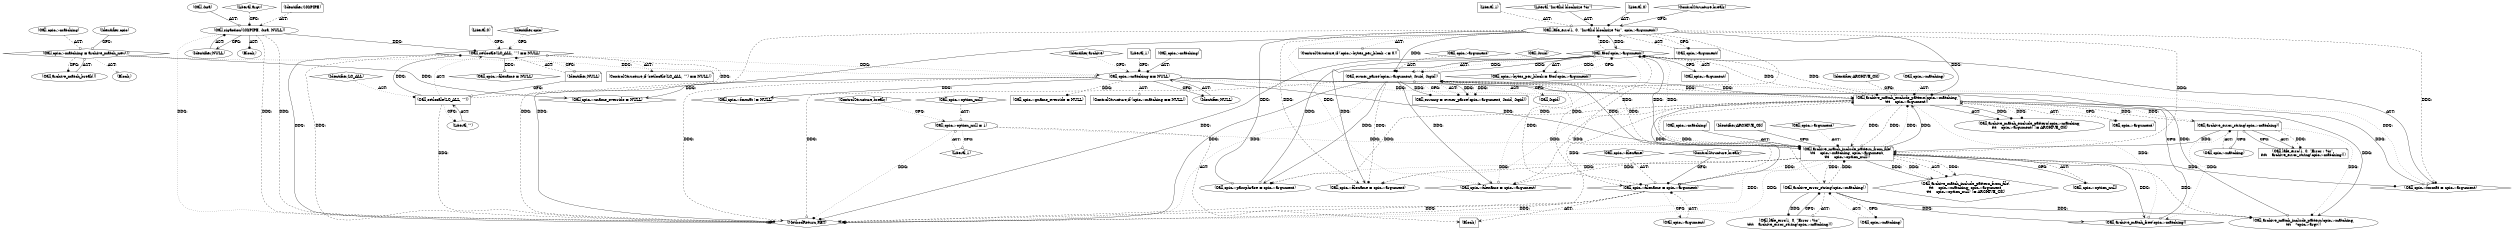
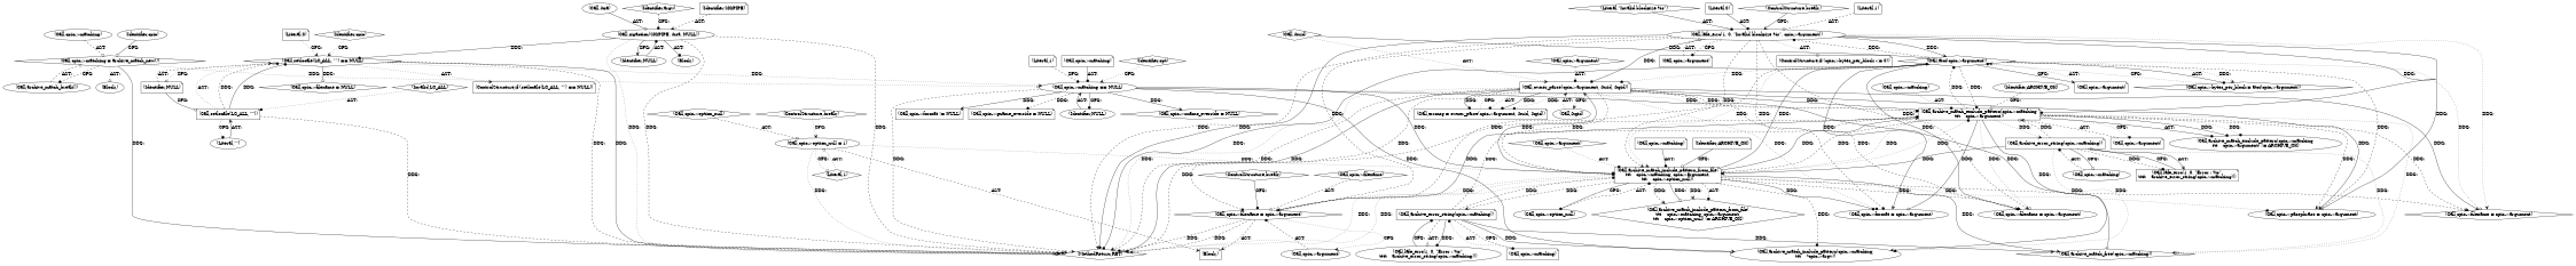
  digraph {
    node [shape=note]
    edge [arrowhead=dot style=solid]
    n1 [label="(Call,cpio->filename = cpio->argument)" shape=diamond]
    n2 [label="(Call,cpio->argument)" shape=ellipse]
    n3 [label="(MethodReturn,RET)" shape=diamond]
    n4 [label="(Block,)"]
    n5 [label="(Call,lafe_errc(1, 0, \"Invalid blocksize %s\", cpio->argument))" shape=ellipse]
    n6 [label="(Call,atoi(cpio->argument))" shape=diamond]
    n7 [label="(Call,owner_parse(cpio->argument, &uid, &gid))"]
    n8 [label="(Call,archive_match_exclude_pattern(cpio->matching,\n\t\t\t    cpio->argument))"]
    n9 [label="(Call,archive_match_include_pattern_from_file(\n\t\t\t    cpio->matching, cpio->argument,\n\t\t\t    cpio->option_null))"]
-   n10 [label="(Call,cpio->format = cpio->argument)" shape=diamond]
+   n10 [label="(Call,cpio->format = cpio->argument)" shape=ellipse]
    n11 [label="(Call,cpio->passphrase = cpio->argument)" shape=ellipse]
    n12 [label="(Call,cpio->filename = cpio->argument)" shape=ellipse]
    n13 [label="(ControlStructure,if (cpio->bytes_per_block <= 0))"]
    n14 [label="(Call,cpio->filename = cpio->argument)" shape=diamond]
    n15 [label="(Call,cpio->argument)"]
    n16 [label="(Call,cpio->argument)"]
    n17 [label="(Call,cpio->bytes_per_block = atoi(cpio->argument))" shape=diamond]
    n18 [label="(Call,errmsg = owner_parse(cpio->argument, &uid, &gid))"]
    n19 [label="(Call,&gid)" shape=ellipse]
    n20 [label="(Call,archive_error_string(cpio->matching))"]
    n21 [label="(Call,archive_match_include_pattern(cpio->matching,\n\t\t\t    *cpio->argv))" shape=ellipse]
    n22 [label="(Call,archive_match_exclude_pattern(cpio->matching,\n\t\t\t    cpio->argument) != ARCHIVE_OK)" shape=ellipse]
    n23 [label="(Call,cpio->argument)"]
    n24 [label="(Call,archive_match_free(cpio->matching))" shape=diamond]
    n25 [label="(Call,archive_error_string(cpio->matching))"]
    n26 [label="(Call,cpio->option_null)" shape=ellipse]
    n27 [label="(Call,archive_match_include_pattern_from_file(\n\t\t\t    cpio->matching, cpio->argument,\n\t\t\t    cpio->option_null) != ARCHIVE_OK)" shape=diamond]
    n28 [label="(Call,cpio->matching)" shape=ellipse]
    n29 [label="(Call,lafe_errc(1, 0, \"Error : %s\",\n\t\t\t\t    archive_error_string(cpio->matching)))"]
    n30 [label="(Call,cpio->matching == NULL)" shape=ellipse]
    n31 [label="(Identifier,NULL)" shape=ellipse]
-   n32 [label="(Call,cpio->format != NULL)" shape=diamond]
+   n32 [label="(Call,cpio->format != NULL)"]
    n33 [label="(Call,cpio->gname_override = NULL)"]
-   n34 [label="(ControlStructure,if (cpio->matching == NULL))"]
    n35 [label="(Call,cpio->uname_override = NULL)" shape=diamond]
    n36 [label="(Call,cpio->matching = archive_match_new())" shape=diamond]
    n37 [label="(Call,archive_match_break())" shape=ellipse]
    n38 [label="(Block,)" shape=ellipse]
    n39 [label="(Call,setlocale(LC_ALL, \"\") == NULL)" shape=diamond]
    n40 [label="(Call,cpio->filename = NULL)" shape=diamond]
    n41 [label="(Identifier,NULL)"]
    n42 [label="(ControlStructure,if (setlocale(LC_ALL, \"\") == NULL))"]
    n43 [label="(Call,setlocale(LC_ALL, \"\"))"]
    n44 [label="(Literal,\"\")" shape=ellipse]
    n45 [label="(Call,sigaction(SIGPIPE, &sa, NULL))" shape=ellipse]
    n46 [label="(Identifier,NULL)" shape=ellipse]
    n47 [label="(Block,)" shape=ellipse]
    n48 [label="(Call,cpio->matching)"]
    n49 [label="(Call,lafe_errc(1, 0, \"Error : %s\",\n\t\t\t\t    archive_error_string(cpio->matching)))" shape=ellipse]
    n50 [label="(Call,cpio->option_null = 1)" shape=ellipse]
    n51 [label="(Literal,1)" shape=diamond]
    n52 [label="(Literal,0)"]
    n53 [label="(Identifier,ARCHIVE_OK)" shape=ellipse]
    n54 [label="(Identifier,cpio)" shape=diamond]
    n55 [label="(Call,cpio->matching)"]
    n56 [label="(Call,cpio->matching)"]
-   n57 [label="(Identifier,archive)" shape=diamond]
+   n57 [label="(Identifier,opt)" shape=diamond]
    n58 [label="(Identifier,ARCHIVE_OK)"]
    n59 [label="(Literal,1)"]
    n60 [label="(ControlStructure,break;)" shape=diamond]
    n61 [label="(Call,cpio->matching)" shape=ellipse]
-   n62 [label="(Identifier,LC_ALL)" shape=diamond]
+   n62 [label="(Invalid,LC_ALL)" shape=diamond]
    n63 [label="(Call,cpio->argument)" shape=diamond]
-   n64 [label="(Literal,argv)" shape=diamond]
+   n64 [label="(Identifier,argv)" shape=diamond]
    n65 [label="(Identifier,SIGPIPE)"]
    n66 [label="(Call,&uid)" shape=diamond]
    n67 [label="(ControlStructure,break;)" shape=diamond]
    n68 [label="(Literal,1)"]
    n69 [label="(Call,cpio->matching)" shape=ellipse]
    n70 [label="(Literal,0)"]
    n71 [label="(Identifier,cpio)" shape=ellipse]
    n72 [label="(Call,cpio->argument)" shape=diamond]
    n73 [label="(Call,cpio->option_null)" shape=diamond]
    n74 [label="(Call,cpio->filename)" shape=diamond]
    n75 [label="(Call,&sa)" shape=ellipse]
    n76 [label="(ControlStructure,break;)" shape=diamond]
    n77 [label="(Literal,\"Invalid blocksize %s\")" shape=diamond]
    n1 -> n2 [arrowhead=vee label="CFG: " style=dotted]
    n1 -> n3 [label="DDG: " style=dashed]
    n1 -> n3 [arrowhead=vee label="DDG: " style=dashed]
    n1 -> n4 [arrowhead=vee label="AST: " style=dashed]
    n2 -> n1 [label="AST: " style=dashed]
    n5 -> n1 [arrowhead=odot label="DDG: " style=dashed]
    n5 -> n3 [arrowhead=vee label="DDG: " style=dashed]
    n5 -> n3 [label="DDG: "]
    n5 -> n6 [arrowhead=vee label="DDG: "]
    n5 -> n7 [label="DDG: "]
    n5 -> n8 [label="DDG: "]
    n5 -> n9 [arrowhead=vee label="DDG: " style=dashed]
    n5 -> n10 [label="DDG: " style=dashed]
    n5 -> n11 [arrowhead=odot label="DDG: "]
    n5 -> n12 [arrowhead=vee label="DDG: " style=dashed]
    n5 -> n13 [arrowhead=odot label="AST: " style=dotted]
    n5 -> n14 [arrowhead=vee label="DDG: " style=dotted]
    n5 -> n15 [label="CFG: " style=dashed]
    n6 -> n1 [arrowhead=vee label="DDG: " style=dashed]
    n6 -> n3 [label="DDG: "]
    n6 -> n5 [label="DDG: " style=dashed]
    n6 -> n7 [label="DDG: " style=dotted]
    n6 -> n8 [label="DDG: " style=dashed]
    n6 -> n9 [arrowhead=vee label="DDG: " style=dotted]
-   n6 -> n10 [arrowhead=vee label="AST: "]
-   n6 -> n11 [arrowhead=odot label="DDG: "]
+   n6 -> n10 [arrowhead=vee label="DDG: "]
+   n6 -> n11 [arrowhead=odot label="DDG: " style=dashed]
    n6 -> n12 [arrowhead=vee label="DDG: "]
    n6 -> n14 [arrowhead=odot label="DDG: " style=dotted]
    n6 -> n16 [arrowhead=vee label="CFG: "]
    n6 -> n17 [label="AST: "]
    n6 -> n17 [arrowhead=vee label="DDG: " style=dotted]
    n7 -> n1 [label="DDG: " style=dashed]
    n7 -> n3 [arrowhead=odot label="DDG: "]
    n7 -> n3 [arrowhead=vee label="DDG: " style=dotted]
    n7 -> n3 [arrowhead=odot label="DDG: " style=dashed]
-   n7 -> n6 [arrowhead=odot label="DDG: "]
+   n66 -> n6 [arrowhead=odot label="DDG: "]
    n7 -> n8 [arrowhead=vee label="DDG: " style=dashed]
    n7 -> n9 [label="DDG: " style=dashed]
-   n7 -> n10 [arrowhead=odot label="DDG: " style=dotted]
+   n7 -> n10 [label="DDG: " style=dotted]
    n7 -> n11 [arrowhead=vee label="DDG: "]
    n7 -> n12 [label="DDG: " style=dashed]
    n7 -> n14 [arrowhead=vee label="DDG: "]
    n7 -> n18 [label="AST: " style=dotted]
    n7 -> n18 [label="DDG: "]
    n7 -> n18 [label="DDG: " style=dotted]
    n7 -> n18 [label="DDG: "]
    n7 -> n19 [arrowhead=vee label="CFG: " style=dotted]
    n8 -> n1 [arrowhead=odot label="DDG: "]
    n8 -> n3 [arrowhead=odot label="DDG: " style=dashed]
    n8 -> n6 [label="DDG: " style=dashed]
    n8 -> n7 [arrowhead=odot label="DDG: "]
    n8 -> n9 [arrowhead=vee label="DDG: " style=dotted]
    n8 -> n9 [arrowhead=odot label="DDG: " style=dashed]
    n8 -> n10 [arrowhead=odot label="DDG: "]
    n8 -> n11 [arrowhead=vee label="DDG: " style=dashed]
    n8 -> n12 [arrowhead=odot label="DDG: " style=dotted]
    n8 -> n14 [arrowhead=vee label="DDG: " style=dashed]
    n8 -> n20 [arrowhead=vee label="DDG: " style=dotted]
    n8 -> n21 [arrowhead=vee label="DDG: "]
    n8 -> n22 [label="AST: "]
    n8 -> n22 [label="DDG: "]
    n8 -> n22 [label="DDG: " style=dotted]
    n8 -> n23 [label="CFG: " style=dotted]
    n8 -> n24 [arrowhead=odot label="DDG: " style=dotted]
    n9 -> n1 [arrowhead=odot label="DDG: " style=dotted]
    n9 -> n3 [arrowhead=vee label="DDG: " style=dotted]
    n9 -> n3 [arrowhead=vee label="DDG: " style=dotted]
    n9 -> n6 [label="DDG: "]
    n9 -> n7 [arrowhead=vee label="DDG: "]
    n9 -> n8 [label="DDG: " style=dotted]
    n9 -> n8 [arrowhead=vee label="DDG: "]
    n9 -> n10 [label="DDG: "]
    n9 -> n11 [label="DDG: " style=dotted]
    n9 -> n12 [arrowhead=vee label="DDG: " style=dashed]
    n9 -> n14 [arrowhead=vee label="DDG: " style=dashed]
    n9 -> n21 [label="DDG: " style=dashed]
    n9 -> n24 [arrowhead=vee label="DDG: "]
    n9 -> n25 [arrowhead=vee label="DDG: " style=dashed]
    n9 -> n26 [label="CFG: "]
    n9 -> n27 [label="AST: " style=dashed]
    n9 -> n27 [arrowhead=vee label="DDG: " style=dashed]
    n9 -> n27 [arrowhead=odot label="DDG: "]
    n9 -> n27 [arrowhead=vee label="DDG: " style=dotted]
    n15 -> n5 [arrowhead=odot label="AST: " style=dashed]
    n16 -> n6 [arrowhead=vee label="AST: " style=dotted]
    n17 -> n6 [label="CFG: " style=dotted]
    n18 -> n7 [arrowhead=odot label="CFG: " style=dotted]
    n19 -> n7 [arrowhead=vee label="AST: " style=dotted]
    n20 -> n8 [arrowhead=odot label="DDG: " style=dashed]
    n20 -> n9 [arrowhead=vee label="DDG: "]
    n20 -> n21 [label="DDG: " style=dotted]
    n20 -> n24 [arrowhead=vee label="DDG: " style=dotted]
    n20 -> n28 [arrowhead=odot label="CFG: "]
    n20 -> n29 [arrowhead=vee label="AST: "]
    n20 -> n29 [label="DDG: " style=dashed]
    n23 -> n8 [arrowhead=vee label="AST: " style=dashed]
    n25 -> n8 [label="DDG: " style=dashed]
    n25 -> n9 [label="DDG: " style=dashed]
    n25 -> n21 [arrowhead=vee label="DDG: "]
    n25 -> n24 [arrowhead=vee label="DDG: "]
    n25 -> n48 [label="CFG: " style=dashed]
    n25 -> n49 [arrowhead=odot label="AST: " style=dashed]
    n25 -> n49 [label="DDG: "]
    n26 -> n9 [label="AST: " style=dashed]
    n28 -> n20 [label="AST: " style=dashed]
    n29 -> n20 [arrowhead=odot label="CFG: "]
    n30 -> n3 [arrowhead=vee label="DDG: " style=dashed]
    n30 -> n8 [label="DDG: " style=dotted]
    n30 -> n9 [label="DDG: "]
    n30 -> n21 [arrowhead=odot label="DDG: "]
-   n30 -> n24 [arrowhead=odot label="CFG: "]
+   n30 -> n24 [arrowhead=odot label="DDG: "]
    n30 -> n31 [label="CFG: "]
    n30 -> n32 [arrowhead=vee label="DDG: "]
    n30 -> n33 [label="DDG: " style=dashed]
-   n30 -> n34 [arrowhead=odot label="AST: " style=dotted]
    n30 -> n35 [arrowhead=vee label="DDG: "]
    n31 -> n30 [arrowhead=vee label="AST: "]
-   n36 -> n35 [arrowhead=vee label="DDG: "]
+   n36 -> n3 [arrowhead=vee label="DDG: "]
    n36 -> n30 [arrowhead=odot label="DDG: " style=dotted]
    n36 -> n37 [label="CFG: " style=dashed]
    n36 -> n38 [arrowhead=odot label="AST: " style=dotted]
-   n37 -> n36 [arrowhead=odot label="AST: "]
+   n37 -> n36 [arrowhead=odot label="AST: " style=dashed]
    n39 -> n3 [arrowhead=odot label="DDG: "]
    n39 -> n3 [arrowhead=vee label="DDG: " style=dashed]
    n39 -> n30 [arrowhead=vee label="DDG: " style=dotted]
    n39 -> n40 [arrowhead=odot label="DDG: "]
    n39 -> n41 [arrowhead=odot label="CFG: " style=dotted]
    n39 -> n42 [arrowhead=vee label="AST: " style=dotted]
    n41 -> n39 [label="AST: " style=dashed]
    n41 -> n43 [arrowhead=odot label="CFG: "]
    n43 -> n3 [arrowhead=odot label="DDG: " style=dashed]
    n43 -> n39 [arrowhead=vee label="AST: " style=dotted]
    n43 -> n39 [arrowhead=odot label="DDG: " style=dashed]
    n43 -> n39 [label="DDG: "]
    n43 -> n44 [label="CFG: " style=dotted]
    n44 -> n43 [arrowhead=vee label="AST: "]
    n45 -> n3 [arrowhead=odot label="DDG: " style=dotted]
    n45 -> n3 [arrowhead=odot label="DDG: " style=dashed]
    n45 -> n3 [arrowhead=vee label="DDG: " style=dashed]
    n45 -> n39 [label="DDG: "]
    n45 -> n46 [arrowhead=vee label="CFG: "]
    n45 -> n47 [label="AST: "]
    n46 -> n45 [label="AST: "]
    n48 -> n25 [label="AST: " style=dotted]
    n49 -> n25 [label="CFG: "]
    n50 -> n3 [label="DDG: " style=dotted]
    n50 -> n4 [arrowhead=vee label="AST: " style=dashed]
    n50 -> n9 [label="DDG: " style=dotted]
    n50 -> n51 [arrowhead=odot label="CFG: " style=dotted]
    n51 -> n50 [arrowhead=odot label="AST: " style=dotted]
    n52 -> n5 [label="AST: "]
    n53 -> n8 [arrowhead=odot label="CFG: " style=dashed]
    n54 -> n39 [arrowhead=vee label="CFG: " style=dotted]
    n55 -> n9 [label="AST: "]
    n56 -> n30 [label="AST: "]
    n57 -> n30 [arrowhead=vee label="CFG: " style=dotted]
    n58 -> n9 [arrowhead=odot label="CFG: "]
    n59 -> n30 [label="CFG: " style=dashed]
    n60 -> n50 [arrowhead=vee label="CFG: " style=dotted]
    n61 -> n36 [arrowhead=odot label="AST: " style=dashed]
    n62 -> n43 [label="AST: " style=dotted]
    n63 -> n9 [label="AST: " style=dotted]
    n64 -> n45 [label="CFG: " style=dashed]
    n65 -> n45 [arrowhead=vee label="AST: " style=dashed]
    n66 -> n7 [arrowhead=vee label="AST: " style=dotted]
    n67 -> n5 [arrowhead=vee label="CFG: "]
    n68 -> n5 [arrowhead=odot label="AST: " style=dashed]
    n69 -> n8 [label="AST: " style=dotted]
    n70 -> n39 [arrowhead=vee label="CFG: " style=dotted]
    n71 -> n36 [arrowhead=odot label="CFG: "]
    n72 -> n7 [label="AST: " style=dashed]
    n73 -> n50 [arrowhead=odot label="AST: " style=dashed]
    n74 -> n1 [arrowhead=odot label="AST: " style=dashed]
    n75 -> n45 [arrowhead=odot label="AST: "]
    n76 -> n1 [label="CFG: "]
    n77 -> n5 [label="AST: "]
  }
